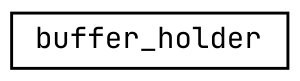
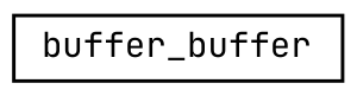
  digraph {
    rankdir=TB
    fontname="JetBrains Mono"
-   n1 [color=black fillcolor=white fontname="JetBrains Mono" fontsize=10 height=0.2 label=buffer_holder shape=record style=filled width=0.4]
+   n1 [color=black fillcolor=white fontname="JetBrains Mono" fontsize=10 height=0.2 label=buffer_buffer shape=record style=filled width=0.4]
  }
